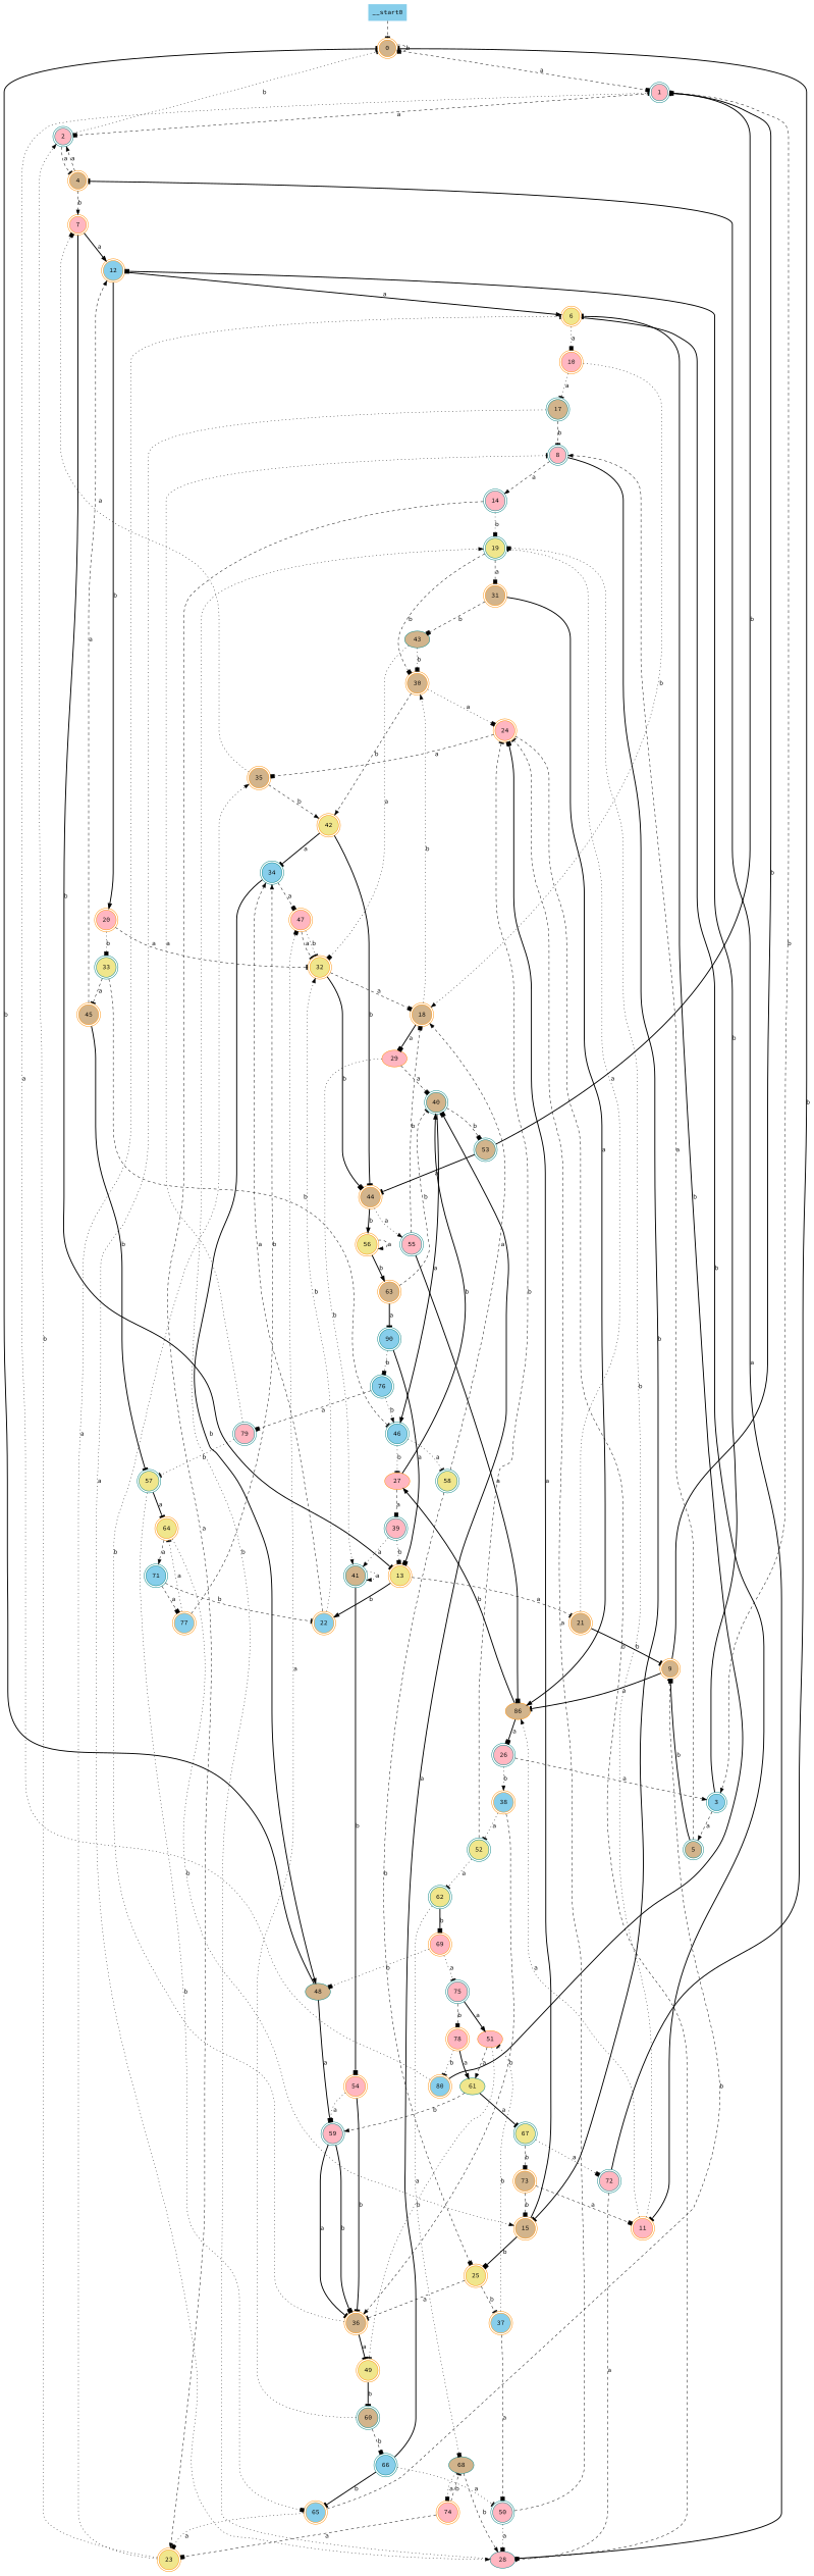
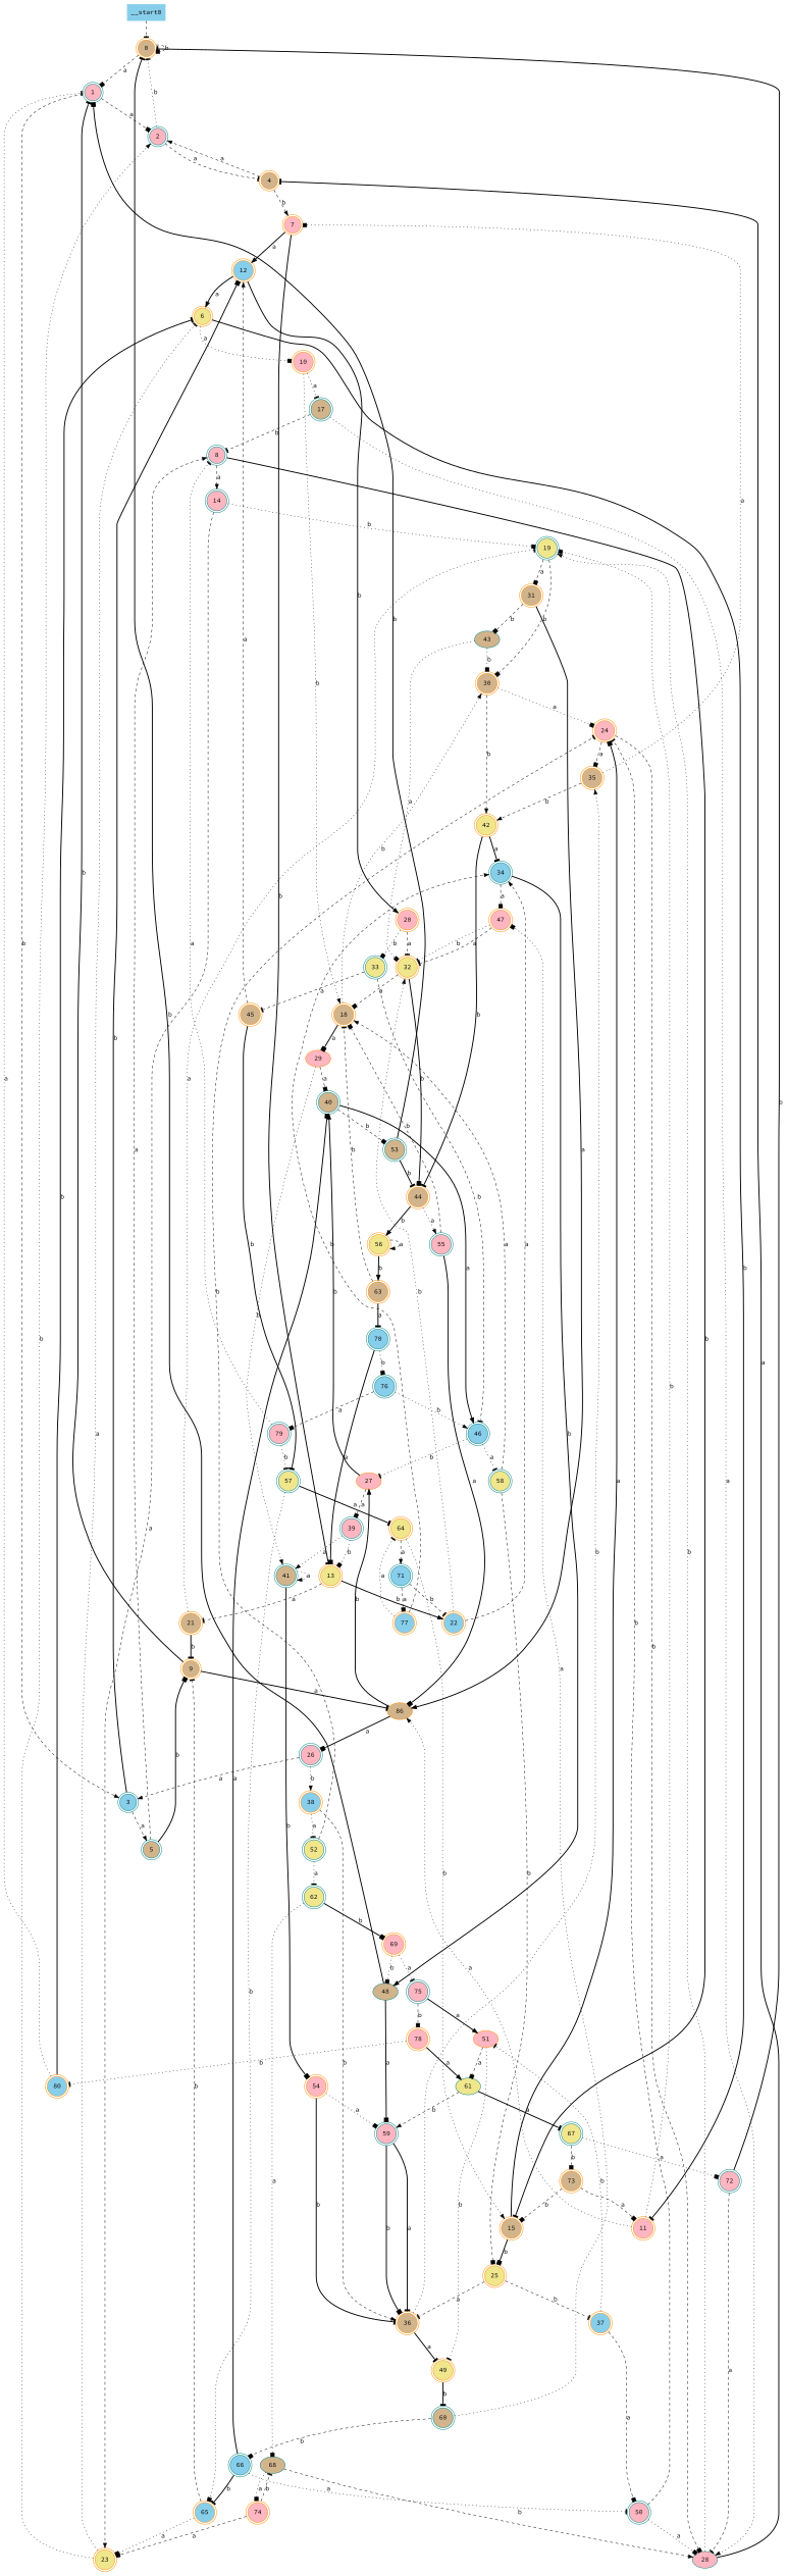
  digraph {
    fontname="Source Code Pro"
    node [color=darkorange fillcolor=lightpink fontname="Source Code Pro" shape=doublecircle style=filled]
    edge [arrowhead=box fontname="Source Code Pro" style=dashed]
    __start0 [fillcolor=skyblue shape=none]
    0 [fillcolor=tan]
    1 [color=teal]
    2 [color=teal]
    3 [color=teal fillcolor=skyblue]
    4 [fillcolor=tan]
    5 [color=teal fillcolor=tan]
    12 [fillcolor=skyblue]
    7
    8 [color=teal]
    9 [fillcolor=tan]
    6 [fillcolor=khaki]
    10
    11
    13 [fillcolor=khaki]
    14 [color=teal]
    15 [fillcolor=tan]
    n18 [fillcolor=tan label=86 shape=""]
    17 [color=teal fillcolor=tan]
    18 [fillcolor=tan]
    19 [color=teal fillcolor=khaki]
    20
    21 [fillcolor=tan]
    22 [fillcolor=skyblue]
    23 [fillcolor=khaki]
    24
    25 [fillcolor=khaki]
    26 [color=teal]
    27 [shape=ellipse]
    28 [color=teal shape=""]
    29 [shape=""]
    30 [fillcolor=tan]
    31 [fillcolor=tan]
    32 [fillcolor=khaki]
    33 [color=teal fillcolor=khaki]
    34 [color=teal fillcolor=skyblue]
    35 [fillcolor=tan]
    36 [fillcolor=tan]
    37 [fillcolor=skyblue]
    38 [fillcolor=skyblue]
    39 [color=teal]
    40 [color=teal fillcolor=tan]
    41 [color=teal fillcolor=tan]
    42 [fillcolor=khaki]
    43 [color=teal fillcolor=tan shape=""]
    44 [fillcolor=tan]
    45 [fillcolor=tan]
    46 [color=teal fillcolor=skyblue]
    47
    48 [color=teal fillcolor=tan shape=""]
    49 [fillcolor=khaki]
    50 [color=teal]
    51 [shape=""]
    52 [color=teal fillcolor=khaki]
    53 [color=teal fillcolor=tan]
    54
    55 [color=teal]
    56 [fillcolor=khaki]
    57 [color=teal fillcolor=khaki]
    58 [color=teal fillcolor=khaki]
    59 [color=teal]
    60 [color=teal fillcolor=tan]
    61 [color=teal fillcolor=khaki shape=""]
    62 [color=teal fillcolor=khaki]
    63 [fillcolor=tan]
    64 [fillcolor=khaki]
    65 [fillcolor=skyblue]
    66 [color=teal fillcolor=skyblue]
    67 [color=teal fillcolor=khaki]
    68 [color=teal fillcolor=tan shape=""]
    69
-   70 [color=teal fillcolor=skyblue label=90]
+   70 [color=teal fillcolor=skyblue]
    71 [color=teal fillcolor=skyblue]
    72 [color=teal]
    73 [fillcolor=tan]
    74
    75 [color=teal]
    76 [color=teal fillcolor=skyblue]
    77 [fillcolor=skyblue]
    78
    79 [color=teal]
    80 [fillcolor=skyblue]
    __start0 -> 0 [arrowhead=tee]
    0 -> 0 [label=b]
    0 -> 1 [label=a]
    1 -> 2 [label=a]
    1 -> 3 [arrowhead=normal label=b]
    2 -> 0 [arrowhead=tee label=b style=dotted]
    2 -> 4 [arrowhead=tee label=a]
    3 -> 5 [arrowhead=normal label=a]
    3 -> 12 [label=b style=bold]
    4 -> 2 [arrowhead=normal label=a]
    4 -> 7 [arrowhead=normal label=b]
    5 -> 8 [arrowhead=normal label=a]
    5 -> 9 [label=b style=bold]
    12 -> 6 [arrowhead=normal label=a style=bold]
    12 -> 20 [arrowhead=normal label=b style=bold]
    7 -> 12 [arrowhead=normal label=a style=bold]
    7 -> 13 [arrowhead=tee label=b style=bold]
    8 -> 14 [arrowhead=normal label=a]
    8 -> 15 [arrowhead=tee label=b style=bold]
    9 -> 1 [arrowhead=tee label=b style=bold]
    9 -> n18 [arrowhead=tee label=a style=bold]
    6 -> 10 [label=a style=dotted]
    6 -> 11 [arrowhead=tee label=b style=bold]
    10 -> 17 [arrowhead=tee label=a style=dotted]
    10 -> 18 [arrowhead=normal label=b style=dotted]
    11 -> n18 [arrowhead=normal label=a style=dotted]
    11 -> 19 [label=b style=dotted]
    13 -> 21 [arrowhead=tee label=a]
    13 -> 22 [arrowhead=normal label=b style=bold]
    14 -> 19 [label=b style=dotted]
    14 -> 23 [arrowhead=normal label=a]
    15 -> 24 [label=a style=bold]
    15 -> 25 [label=b style=bold]
    n18 -> 26 [label=a style=bold]
    n18 -> 27 [arrowhead=normal label=b style=bold]
    17 -> 8 [arrowhead=tee label=b]
    17 -> 28 [arrowhead=normal label=a style=dotted]
    18 -> 29 [label=a style=bold]
    18 -> 30 [arrowhead=normal label=b style=dotted]
    19 -> 30 [label=b]
    19 -> 31 [label=a]
    20 -> 32 [arrowhead=tee label=a]
    20 -> 33 [label=b style=dotted]
    21 -> 9 [arrowhead=tee label=b style=bold]
    21 -> 19 [arrowhead=tee label=a style=dotted]
    22 -> 32 [arrowhead=normal label=b style=dotted]
    22 -> 34 [arrowhead=normal label=a]
    23 -> 2 [arrowhead=normal label=b style=dotted]
    23 -> 6 [arrowhead=tee label=a style=dotted]
    24 -> 28 [label=b]
    24 -> 35 [label=a]
    25 -> 36 [arrowhead=tee label=a]
    25 -> 37 [arrowhead=tee label=b]
    26 -> 3 [arrowhead=normal label=a]
    26 -> 38 [arrowhead=normal label=b style=dotted]
    27 -> 39 [label=a]
    27 -> 40 [arrowhead=normal label=b style=bold]
    28 -> 4 [arrowhead=tee label=a style=bold]
    28 -> 19 [arrowhead=normal label=b style=dotted]
    29 -> 40 [label=a]
    29 -> 41 [arrowhead=normal label=b style=dotted]
    30 -> 24 [label=a style=dotted]
    30 -> 42 [arrowhead=normal label=b]
    31 -> n18 [arrowhead=normal label=a style=bold]
    31 -> 43 [label=b]
    32 -> 18 [label=a]
    32 -> 44 [label=b style=bold]
    33 -> 45 [arrowhead=tee label=a]
    33 -> 46 [arrowhead=tee label=b]
    34 -> 47 [label=a]
    34 -> 48 [arrowhead=normal label=b style=bold]
    35 -> 7 [label=a style=dotted]
    35 -> 42 [arrowhead=normal label=b]
    36 -> 35 [arrowhead=normal label=b style=dotted]
    36 -> 49 [arrowhead=tee label=a style=bold]
    37 -> 50 [label=a]
    37 -> 51 [arrowhead=tee label=b style=dotted]
    38 -> 36 [arrowhead=normal label=b]
    38 -> 52 [arrowhead=tee label=a style=dotted]
    39 -> 13 [label=b style=dotted]
    39 -> 41 [arrowhead=normal label=a style=dotted]
    40 -> 46 [arrowhead=normal label=a style=bold]
    40 -> 53 [label=b]
    41 -> 41 [arrowhead=normal label=a style=dotted]
    41 -> 54 [label=b style=bold]
    42 -> 34 [arrowhead=tee label=a style=bold]
    42 -> 44 [arrowhead=tee label=b style=bold]
    43 -> 30 [label=b style=dotted]
    43 -> 32 [label=a style=dotted]
    44 -> 55 [arrowhead=normal label=a style=dotted]
    44 -> 56 [arrowhead=normal label=b style=bold]
    45 -> 12 [arrowhead=normal label=a]
    45 -> 57 [arrowhead=tee label=b style=bold]
    46 -> 27 [arrowhead=tee label=b style=dotted]
    46 -> 58 [arrowhead=tee label=a style=dotted]
    47 -> 32 [arrowhead=tee label=a]
    47 -> 32 [arrowhead=tee label=b style=dotted]
    48 -> 0 [arrowhead=tee label=b style=bold]
    48 -> 59 [label=a style=bold]
    49 -> 60 [arrowhead=tee label=b style=bold]
-   50 -> 24 [arrowhead=tee label=a]
+   50 -> 24 [arrowhead=tee label=b]
    50 -> 28 [label=a style=dotted]
    51 -> 49 [arrowhead=tee label=b style=dotted]
-   51 -> 61 [arrowhead=normal label=a]
+   51 -> 61 [label=a]
    52 -> 24 [arrowhead=tee label=b]
    52 -> 62 [arrowhead=tee label=a style=dotted]
    53 -> 1 [label=b style=bold]
-   53 -> 44 [arrowhead=tee label=a style=bold]
+   53 -> 44 [arrowhead=tee label=b style=bold]
    54 -> 36 [arrowhead=tee label=b style=bold]
    54 -> 59 [label=a style=dotted]
    55 -> n18 [label=a style=bold]
    55 -> 18 [label=b]
    56 -> 56 [arrowhead=normal label=a]
    56 -> 63 [arrowhead=normal label=b style=bold]
    57 -> 64 [arrowhead=tee label=a style=bold]
    57 -> 65 [label=b style=dotted]
    58 -> 18 [arrowhead=normal label=a]
    58 -> 25 [label=b]
    59 -> 36 [arrowhead=tee label=a style=bold]
    59 -> 36 [label=b style=bold]
    60 -> 47 [label=a style=dotted]
    60 -> 66 [label=b]
    61 -> 59 [arrowhead=normal label=b]
    61 -> 67 [arrowhead=tee label=a style=bold]
    62 -> 68 [label=a style=dotted]
    62 -> 69 [label=b style=bold]
-   63 -> 40 [arrowhead=tee label=b]
+   63 -> 18 [arrowhead=tee label=b]
    63 -> 70 [arrowhead=tee label=a style=bold]
    64 -> 15 [arrowhead=normal label=b style=dotted]
    64 -> 71 [arrowhead=normal label=a]
    65 -> 9 [arrowhead=tee label=b]
    65 -> 23 [label=a style=dotted]
    66 -> 40 [label=a style=bold]
    66 -> 50 [arrowhead=tee label=a style=dotted]
    66 -> 65 [arrowhead=tee label=b style=bold]
    67 -> 72 [label=a style=dotted]
    67 -> 73 [label=b]
    68 -> 28 [arrowhead=normal label=b]
    68 -> 74 [label=a style=dotted]
    69 -> 48 [label=b style=dotted]
    69 -> 75 [arrowhead=tee label=a style=dotted]
    70 -> 13 [label=a style=bold]
    70 -> 76 [label=b style=dotted]
    71 -> 22 [arrowhead=tee label=b]
    71 -> 77 [label=a]
    72 -> 0 [arrowhead=tee label=b style=bold]
    72 -> 28 [arrowhead=tee label=a]
    73 -> 11 [label=a]
    73 -> 15 [label=b]
    74 -> 23 [label=a]
    74 -> 68 [arrowhead=tee label=b]
    75 -> 51 [arrowhead=normal label=a style=bold]
    75 -> 78 [label=b]
    76 -> 46 [arrowhead=normal label=b style=dotted]
    76 -> 79 [label=a]
    77 -> 34 [arrowhead=normal label=b]
    77 -> 64 [arrowhead=tee label=a style=dotted]
    78 -> 61 [arrowhead=normal label=a style=bold]
    78 -> 80 [arrowhead=tee label=b style=dotted]
    79 -> 8 [arrowhead=tee label=a style=dotted]
    79 -> 57 [arrowhead=tee label=b style=dotted]
    80 -> 1 [arrowhead=tee label=a style=dotted]
    80 -> 6 [arrowhead=tee label=b style=bold]
  }
